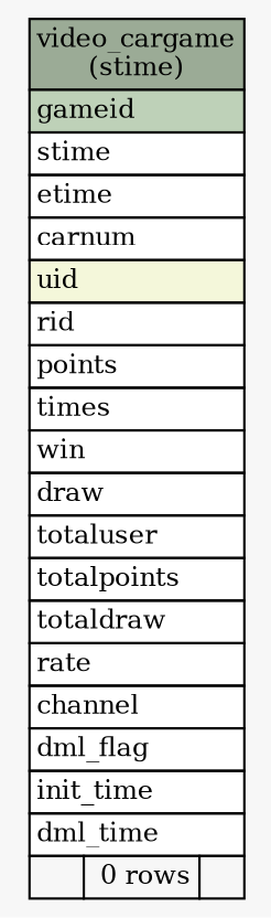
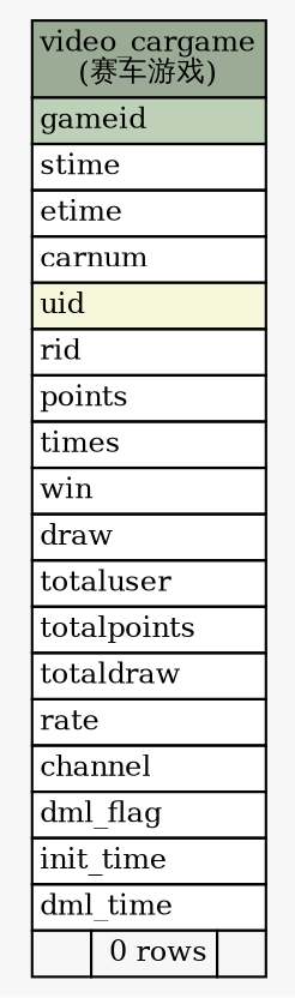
  digraph {
    bgcolor="#f7f7f7"
    fontname="DejaVu Serif"
    fontsize=11
    nodesep=0.18
    rankdir=RL
    ranksep=0.46
-   n1 [fontname="DejaVu Serif" fontsize=11 label=<     <TABLE BORDER="0" CELLBORDER="1" CELLSPACING="0" BGCOLOR="#ffffff">       <TR><TD COLSPAN="3" BGCOLOR="#9bab96" ALIGN="CENTER">video_cargame<br/>(stime)</TD></TR>       <TR><TD PORT="gameid" COLSPAN="3" BGCOLOR="#bed1b8" ALIGN="LEFT">gameid</TD></TR>       <TR><TD PORT="stime" COLSPAN="3" ALIGN="LEFT">stime</TD></TR>       <TR><TD PORT="etime" COLSPAN="3" ALIGN="LEFT">etime</TD></TR>       <TR><TD PORT="carnum" COLSPAN="3" ALIGN="LEFT">carnum</TD></TR>       <TR><TD PORT="uid" COLSPAN="3" BGCOLOR="#f4f7da" ALIGN="LEFT">uid</TD></TR>       <TR><TD PORT="rid" COLSPAN="3" ALIGN="LEFT">rid</TD></TR>       <TR><TD PORT="points" COLSPAN="3" ALIGN="LEFT">points</TD></TR>       <TR><TD PORT="times" COLSPAN="3" ALIGN="LEFT">times</TD></TR>       <TR><TD PORT="win" COLSPAN="3" ALIGN="LEFT">win</TD></TR>       <TR><TD PORT="draw" COLSPAN="3" ALIGN="LEFT">draw</TD></TR>       <TR><TD PORT="totaluser" COLSPAN="3" ALIGN="LEFT">totaluser</TD></TR>       <TR><TD PORT="totalpoints" COLSPAN="3" ALIGN="LEFT">totalpoints</TD></TR>       <TR><TD PORT="totaldraw" COLSPAN="3" ALIGN="LEFT">totaldraw</TD></TR>       <TR><TD PORT="rate" COLSPAN="3" ALIGN="LEFT">rate</TD></TR>       <TR><TD PORT="channel" COLSPAN="3" ALIGN="LEFT">channel</TD></TR>       <TR><TD PORT="dml_flag" COLSPAN="3" ALIGN="LEFT">dml_flag</TD></TR>       <TR><TD PORT="init_time" COLSPAN="3" ALIGN="LEFT">init_time</TD></TR>       <TR><TD PORT="dml_time" COLSPAN="3" ALIGN="LEFT">dml_time</TD></TR>       <TR><TD ALIGN="LEFT" BGCOLOR="#f7f7f7">  </TD><TD ALIGN="RIGHT" BGCOLOR="#f7f7f7">0 rows</TD><TD ALIGN="RIGHT" BGCOLOR="#f7f7f7">  </TD></TR>     </TABLE>> shape=plaintext]
+   n1 [fontname="DejaVu Serif" fontsize=11 label=<     <TABLE BORDER="0" CELLBORDER="1" CELLSPACING="0" BGCOLOR="#ffffff">       <TR><TD COLSPAN="3" BGCOLOR="#9bab96" ALIGN="CENTER">video_cargame<br/>(赛车游戏)</TD></TR>       <TR><TD PORT="gameid" COLSPAN="3" BGCOLOR="#bed1b8" ALIGN="LEFT">gameid</TD></TR>       <TR><TD PORT="stime" COLSPAN="3" ALIGN="LEFT">stime</TD></TR>       <TR><TD PORT="etime" COLSPAN="3" ALIGN="LEFT">etime</TD></TR>       <TR><TD PORT="carnum" COLSPAN="3" ALIGN="LEFT">carnum</TD></TR>       <TR><TD PORT="uid" COLSPAN="3" BGCOLOR="#f4f7da" ALIGN="LEFT">uid</TD></TR>       <TR><TD PORT="rid" COLSPAN="3" ALIGN="LEFT">rid</TD></TR>       <TR><TD PORT="points" COLSPAN="3" ALIGN="LEFT">points</TD></TR>       <TR><TD PORT="times" COLSPAN="3" ALIGN="LEFT">times</TD></TR>       <TR><TD PORT="win" COLSPAN="3" ALIGN="LEFT">win</TD></TR>       <TR><TD PORT="draw" COLSPAN="3" ALIGN="LEFT">draw</TD></TR>       <TR><TD PORT="totaluser" COLSPAN="3" ALIGN="LEFT">totaluser</TD></TR>       <TR><TD PORT="totalpoints" COLSPAN="3" ALIGN="LEFT">totalpoints</TD></TR>       <TR><TD PORT="totaldraw" COLSPAN="3" ALIGN="LEFT">totaldraw</TD></TR>       <TR><TD PORT="rate" COLSPAN="3" ALIGN="LEFT">rate</TD></TR>       <TR><TD PORT="channel" COLSPAN="3" ALIGN="LEFT">channel</TD></TR>       <TR><TD PORT="dml_flag" COLSPAN="3" ALIGN="LEFT">dml_flag</TD></TR>       <TR><TD PORT="init_time" COLSPAN="3" ALIGN="LEFT">init_time</TD></TR>       <TR><TD PORT="dml_time" COLSPAN="3" ALIGN="LEFT">dml_time</TD></TR>       <TR><TD ALIGN="LEFT" BGCOLOR="#f7f7f7">  </TD><TD ALIGN="RIGHT" BGCOLOR="#f7f7f7">0 rows</TD><TD ALIGN="RIGHT" BGCOLOR="#f7f7f7">  </TD></TR>     </TABLE>> shape=plaintext]
  }
